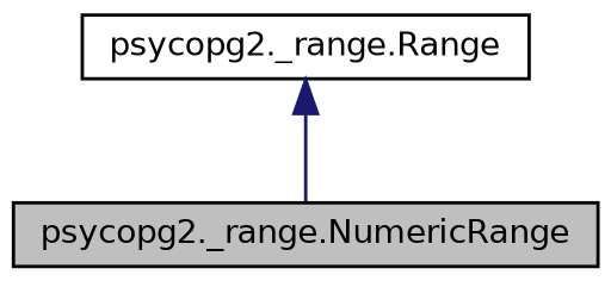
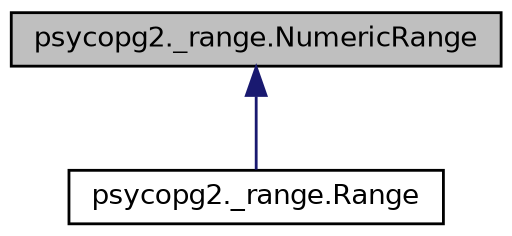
  digraph {
    node [color=black fontname=Helvetica fontsize=10 shape=record style=filled]
    n1 [fillcolor=grey75 fontcolor=black height=0.2 label="psycopg2._range.NumericRange" width=0.4]
    n2 [fillcolor=white height=0.2 label="psycopg2._range.Range" width=0.4]
-   n2 -> n1 [color=midnightblue dir=back fontname=Helvetica fontsize=10 labelfontname=Helvetica labelfontsize=10 style=solid]
+   n1 -> n2 [color=midnightblue dir=back fontname=Helvetica fontsize=10 labelfontname=Helvetica labelfontsize=10 style=solid]
  }
